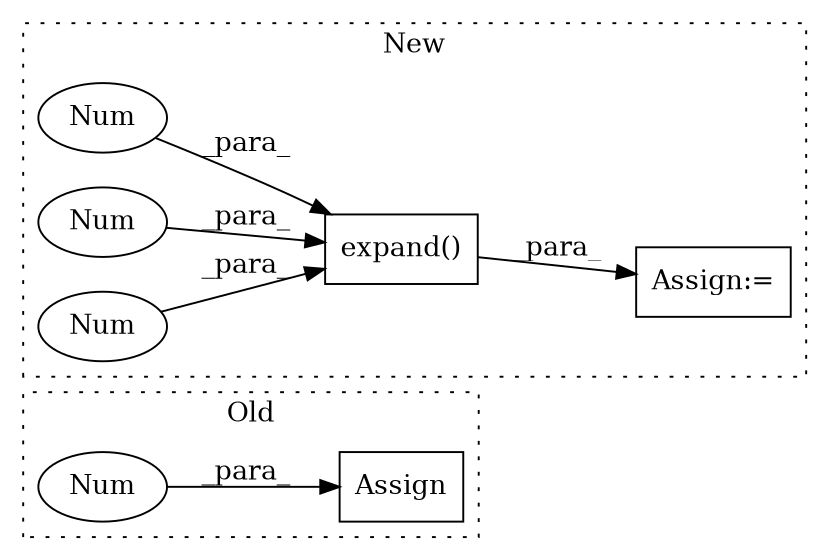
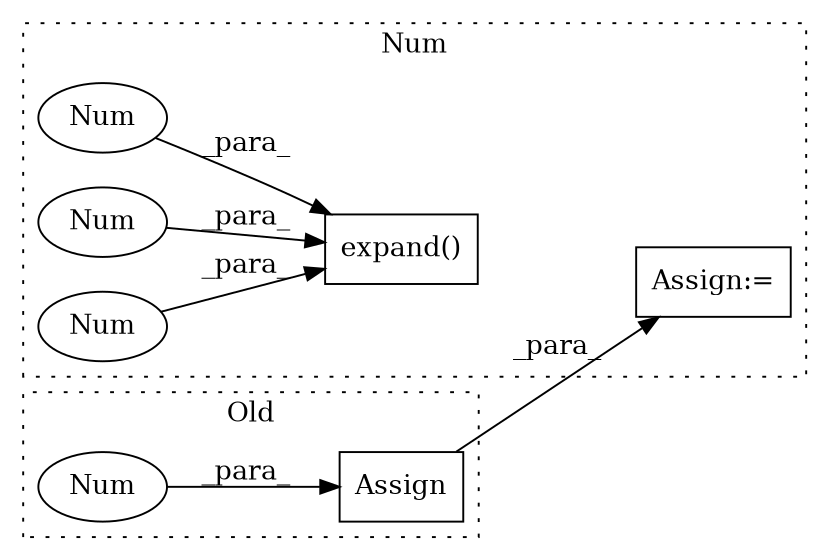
  digraph {
    rankdir=LR
    node [a=76 l=2 shape=ellipse]
    n1 [a=63 l="26,0" label=Assign s="3230,0" shape=box]
    n2 [l=1 label=Num s=3254]
    n3 [a=75 l="19,1" label="expand()" s="2966,3014" shape=box]
    n4 [label=Num s=3012]
    n5 [label=Num s=2989]
    n6 [a=68 l=3 label="Assign:=" s=2963 shape=box]
    n7 [label=Num s=2985]
    subgraph cluster_1 {
      label=Old
      style=dotted
      n1
      n2
    }
    subgraph cluster_2 {
-     label=New
+     label=Num
      style=dotted
      n3
      n4
      n5
      n6
      n7
    }
    n2 -> n1 [label=_para_]
-   n3 -> n6 [label=_para_]
+   n1 -> n6 [label=_para_]
    n4 -> n3 [label=_para_]
    n5 -> n3 [label=_para_]
    n7 -> n3 [label=_para_]
  }
